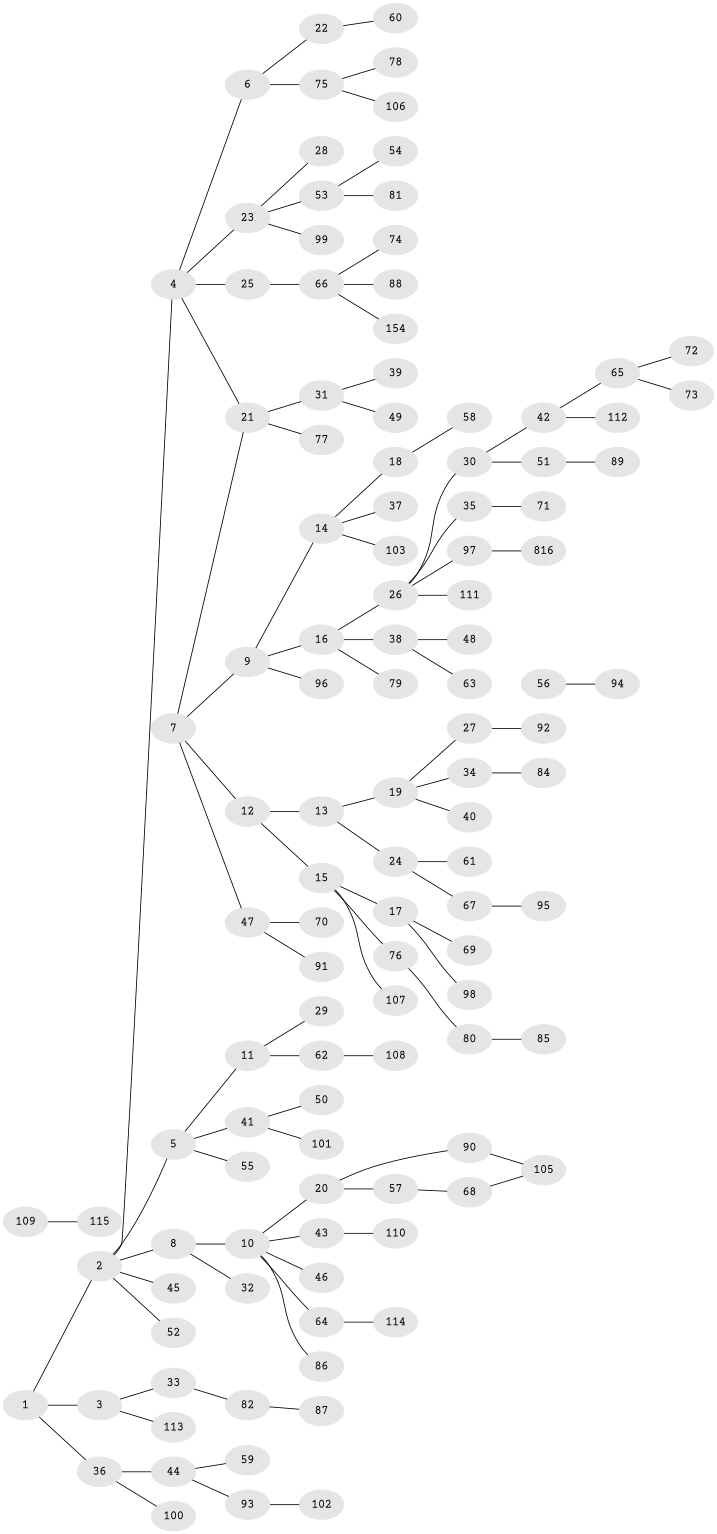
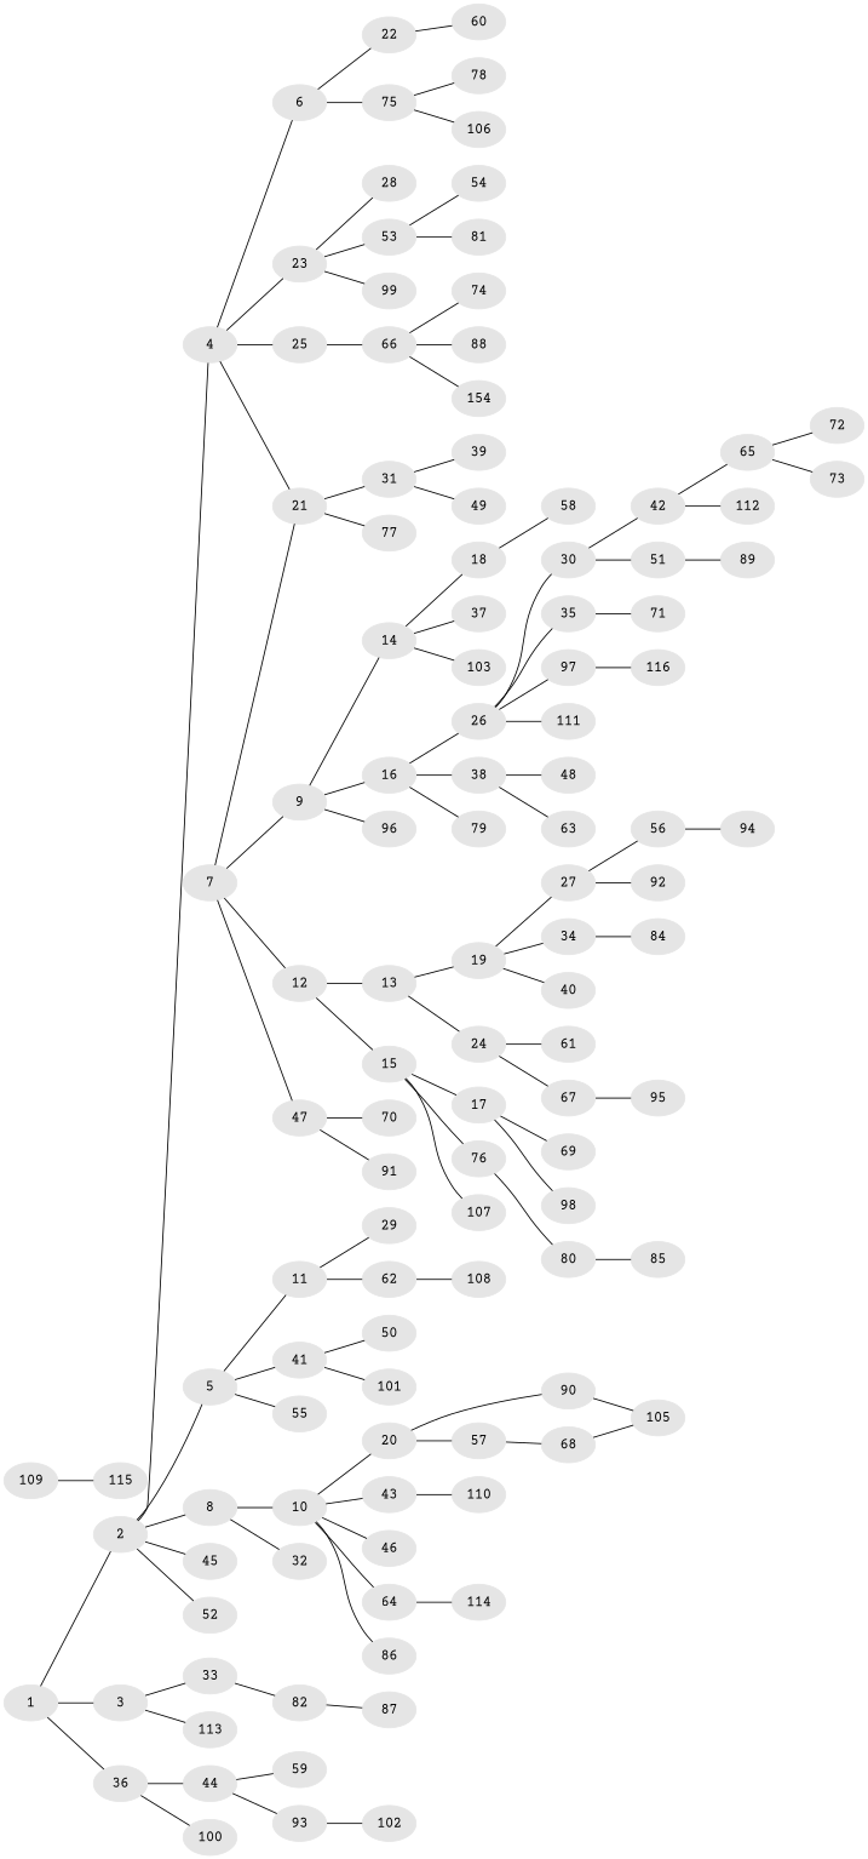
  graph {
    fontname="Courier Prime"
    rankdir=LR
    node [color=gray90 fontname="Courier Prime" style=filled]
    edge [fontname="Courier Prime"]
    1
    2
    3
    36
    4
    5
    8
    45
    52
    33
    113
    44
    100
    6
    23
    25
    21
    11
    41
    55
    10
    32
    82
    22
    75
    7
    9
    12
    47
    28
    53
    99
    66
    29
    62
    50
    101
    60
    78
    106
    14
    16
    96
    13
    15
    31
    77
    70
    91
    20
    43
    46
    64
    86
    18
    37
    103
    26
    38
    79
    57
    90
    110
    114
    108
    19
    24
    17
    76
    107
    27
    34
    40
    61
    67
    58
    69
    98
    80
    30
    35
    97
    111
    48
    63
    56
    92
    84
    68
    105
    39
    49
    54
    81
    95
    74
    88
    n98 [label=154]
    42
    51
    71
-   116 [label=816]
+   116
    94
    65
    112
    89
    87
    59
    93
    72
    73
    102
    109
    115
    85
    1 -- 2
    1 -- 3
    1 -- 36
    2 -- 4
    2 -- 5
    2 -- 8
    2 -- 45
    2 -- 52
    3 -- 33
    3 -- 113
    36 -- 44
    36 -- 100
    4 -- 6
    4 -- 23
    4 -- 25
    4 -- 21
    5 -- 11
    5 -- 41
    5 -- 55
    8 -- 10
    8 -- 32
    33 -- 82
    44 -- 59
    44 -- 93
    6 -- 22
    6 -- 75
    23 -- 28
    23 -- 53
    23 -- 99
    25 -- 66
    21 -- 31
    21 -- 77
    11 -- 29
    11 -- 62
    41 -- 50
    41 -- 101
    10 -- 20
    10 -- 43
    10 -- 46
    10 -- 64
    10 -- 86
    82 -- 87
    22 -- 60
    75 -- 78
    75 -- 106
    7 -- 21
    7 -- 9
    7 -- 12
    7 -- 47
    9 -- 14
    9 -- 16
    9 -- 96
    12 -- 13
    12 -- 15
    47 -- 70
    47 -- 91
    53 -- 54
    53 -- 81
    66 -- 74
    66 -- 88
    66 -- n98
    62 -- 108
    14 -- 18
    14 -- 37
    14 -- 103
    16 -- 26
    16 -- 38
    16 -- 79
    13 -- 19
    13 -- 24
    15 -- 17
    15 -- 76
    15 -- 107
    31 -- 39
    31 -- 49
    20 -- 57
    20 -- 90
    43 -- 110
    64 -- 114
    18 -- 58
    26 -- 30
    26 -- 35
    26 -- 97
    26 -- 111
    38 -- 48
    38 -- 63
    57 -- 68
    90 -- 105
    19 -- 27
    19 -- 34
    19 -- 40
    24 -- 61
    24 -- 67
    17 -- 69
    17 -- 98
    76 -- 80
+   27 -- 56
    27 -- 92
    34 -- 84
    67 -- 95
    80 -- 85
    30 -- 42
    30 -- 51
    35 -- 71
    97 -- 116
    56 -- 94
    68 -- 105
    42 -- 65
    42 -- 112
    51 -- 89
    65 -- 72
    65 -- 73
    93 -- 102
    109 -- 115
  }
